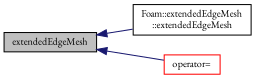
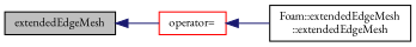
  digraph {
    fontname="EB Garamond"
    rankdir=LR
    node [color=black fontname="EB Garamond" fontsize=10 shape=record]
    edge [color=midnightblue dir=back fontname="EB Garamond" fontsize=10 labelfontname=FreeSans labelfontsize=10 style=solid]
    n1 [fillcolor=grey75 fontcolor=black height=0.2 label=extendedEdgeMesh style=filled width=0.4]
    n2 [height=0.2 label="Foam::extendedEdgeMesh\l::extendedEdgeMesh" width=0.4]
    n3 [color=red height=0.2 label="operator=" width=0.4]
-   n1 -> n2
+   n3 -> n2
    n1 -> n3
  }
